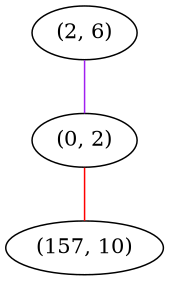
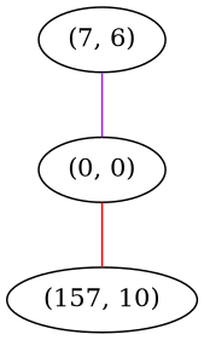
  graph {
-   "(7, 6)" [label="(2, 6)"]
-   "(0, 0)" [label="(0, 2)"]
+   "(7, 6)"
+   "(0, 0)"
    "(157, 10)"
    "(7, 6)" -- "(0, 0)" [color=purple weight=4]
    "(0, 0)" -- "(157, 10)" [color=red weight=1]
  }
